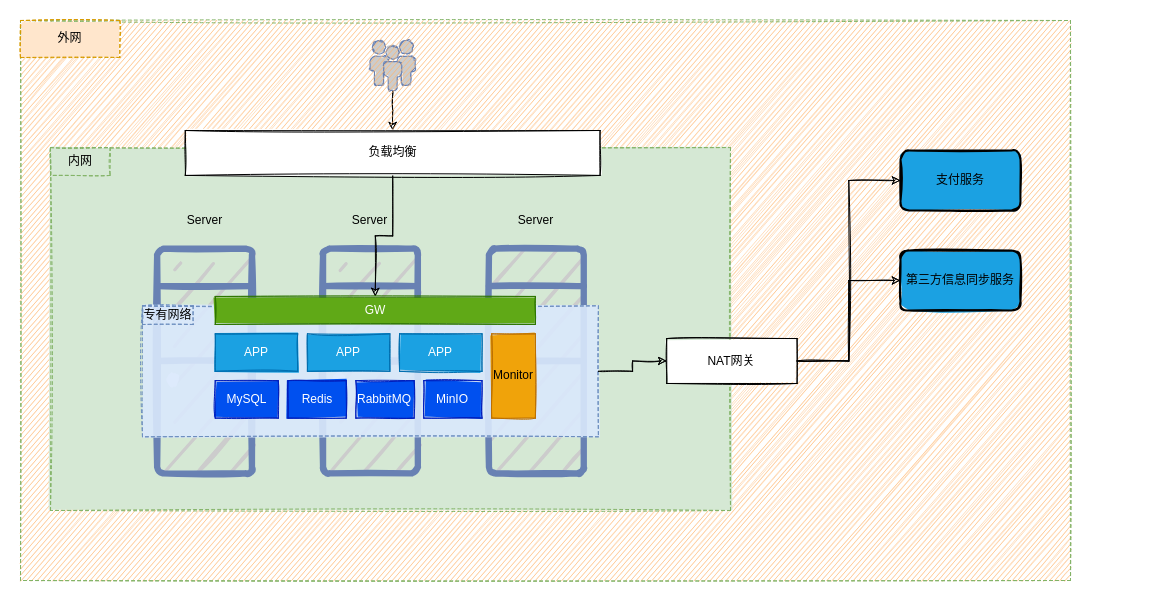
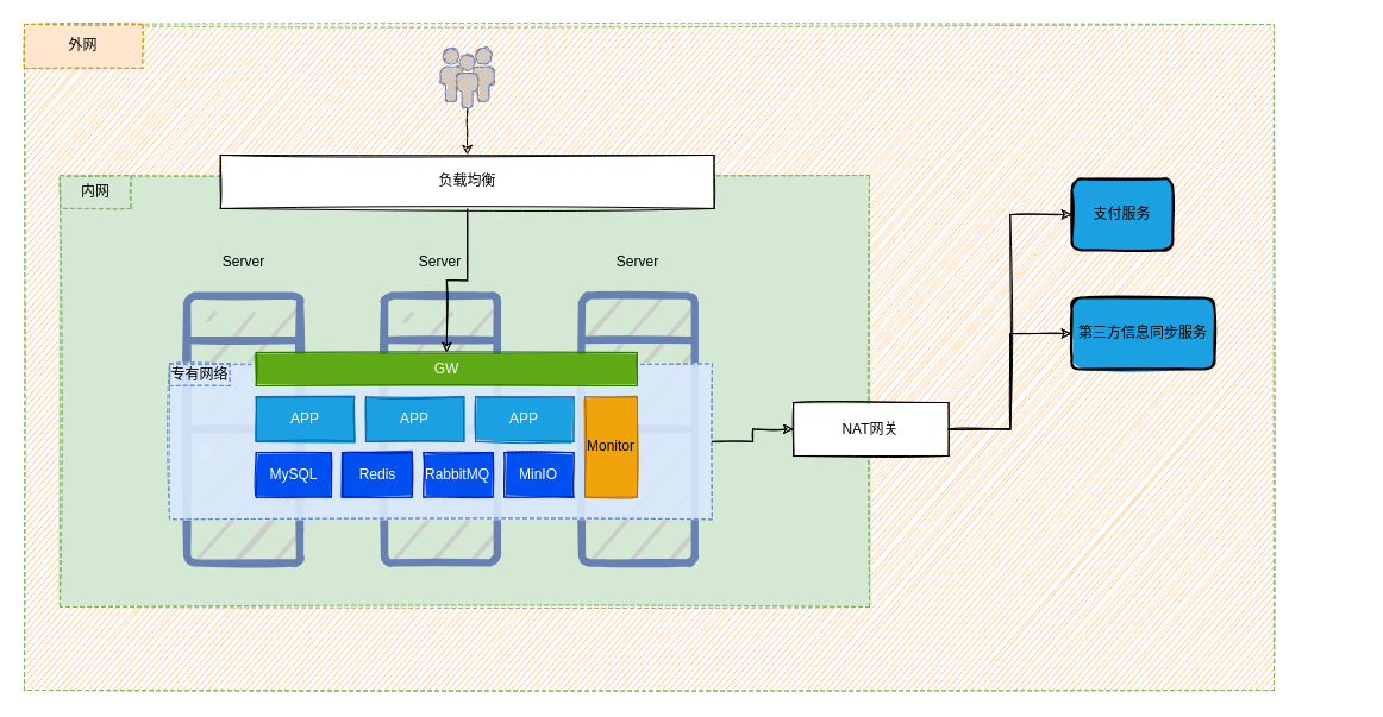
  <mxCell id="0" />
  <mxCell id="1" parent="0" />
  <mxCell id="2" style="edgeStyle=orthogonalEdgeStyle;rounded=0;sketch=1;orthogonalLoop=1;jettySize=auto;html=1;" parent="1" source="3" target="22" edge="1"><mxGeometry relative="1" as="geometry" /></mxCell>
  <mxCell id="3" value="" style="fontColor=#0066CC;verticalAlign=top;verticalLabelPosition=bottom;labelPosition=center;align=center;html=1;outlineConnect=0;fillColor=#CCCCCC;strokeColor=#6881B3;gradientColor=none;gradientDirection=north;strokeWidth=2;shape=mxgraph.networks.users;rounded=0;shadow=0;glass=0;sketch=1;fillStyle=solid;" parent="1" vertex="1"><mxGeometry x="369.52" y="40" width="45.32" height="50" as="geometry" /></mxCell>
  <mxCell id="4" value="" style="group;imageAspect=1;" parent="1" vertex="1" connectable="0"><mxGeometry x="50" y="130.004" width="1090" height="450" as="geometry" /></mxCell>
  <mxCell id="5" value="" style="group" parent="4" vertex="1" connectable="0"><mxGeometry x="-30" y="-110" width="1050" height="560" as="geometry" /></mxCell>
  <mxCell id="6" value="" style="rounded=0;whiteSpace=wrap;html=1;fillColor=#FFB570;strokeColor=#82b366;fillStyle=auto;glass=0;sketch=1;shadow=0;dashed=1;fillOpacity=90;" parent="5" vertex="1"><mxGeometry width="1050" height="560.0" as="geometry" /></mxCell>
  <mxCell id="7" value="外网" style="rounded=0;whiteSpace=wrap;html=1;shadow=0;glass=0;dashed=1;sketch=1;fillStyle=solid;fillColor=#ffe6cc;strokeColor=#d79b00;" parent="5" vertex="1"><mxGeometry width="99.31" height="36.981" as="geometry" /></mxCell>
- <mxCell id="8" value="支付服务" style="rounded=1;whiteSpace=wrap;html=1;strokeWidth=2;fillWeight=4;hachureGap=8;hachureAngle=45;fillColor=#1ba1e2;sketch=1;shadow=0;glass=0;fillStyle=solid;" parent="5" vertex="1"><mxGeometry x="880" y="129.996" width="120" height="60" as="geometry" /></mxCell>
+ <mxCell id="8" value="支付服务" style="rounded=1;whiteSpace=wrap;html=1;strokeWidth=2;fillWeight=4;hachureGap=8;hachureAngle=45;fillColor=#1ba1e2;sketch=1;shadow=0;glass=0;fillStyle=solid;" parent="5" vertex="1"><mxGeometry x="880" y="129.996" width="85" height="60" as="geometry" /></mxCell>
  <mxCell id="9" value="第三方信息同步服务" style="rounded=1;whiteSpace=wrap;html=1;strokeWidth=2;fillWeight=4;hachureGap=8;hachureAngle=45;fillColor=#1ba1e2;sketch=1;shadow=0;glass=0;fillStyle=solid;" parent="5" vertex="1"><mxGeometry x="880" y="229.996" width="120" height="60" as="geometry" /></mxCell>
  <mxCell id="10" value="" style="rounded=0;whiteSpace=wrap;html=1;fillColor=#d5e8d4;strokeColor=#82b366;fillStyle=solid;glass=0;sketch=1;shadow=0;dashed=1;fillOpacity=100;" parent="4" vertex="1"><mxGeometry y="17.056" width="680" height="362.94" as="geometry" /></mxCell>
  <mxCell id="11" value="内网" style="rounded=0;whiteSpace=wrap;html=1;shadow=0;glass=0;dashed=1;sketch=1;fillStyle=solid;fillColor=#d5e8d4;strokeColor=#82b366;" parent="4" vertex="1"><mxGeometry y="17.056" width="59.634" height="27.882" as="geometry" /></mxCell>
  <mxCell id="12" value="" style="fontColor=#0066CC;verticalAlign=top;verticalLabelPosition=bottom;labelPosition=center;align=center;html=1;outlineConnect=0;fillColor=#CCCCCC;strokeColor=#6881B3;gradientColor=none;gradientDirection=north;strokeWidth=2;shape=mxgraph.networks.desktop_pc;sketch=1;" parent="4" vertex="1"><mxGeometry x="106.653" y="118.165" width="94.802" height="224.687" as="geometry" /></mxCell>
  <mxCell id="13" value="" style="fontColor=#0066CC;verticalAlign=top;verticalLabelPosition=bottom;labelPosition=center;align=center;html=1;outlineConnect=0;fillColor=#CCCCCC;strokeColor=#6881B3;gradientColor=none;gradientDirection=north;strokeWidth=2;shape=mxgraph.networks.desktop_pc;sketch=1;" parent="4" vertex="1"><mxGeometry x="272.557" y="118.165" width="94.802" height="224.687" as="geometry" /></mxCell>
  <mxCell id="14" value="" style="fontColor=#0066CC;verticalAlign=top;verticalLabelPosition=bottom;labelPosition=center;align=center;html=1;outlineConnect=0;fillColor=#CCCCCC;strokeColor=#6881B3;gradientColor=none;gradientDirection=north;strokeWidth=2;shape=mxgraph.networks.desktop_pc;sketch=1;" parent="4" vertex="1"><mxGeometry x="438.461" y="118.165" width="94.802" height="224.687" as="geometry" /></mxCell>
  <mxCell id="15" value="Server" style="text;html=1;strokeColor=none;fillColor=none;align=center;verticalAlign=middle;whiteSpace=wrap;rounded=0;shadow=0;glass=0;dashed=1;sketch=1;fillStyle=auto;" parent="4" vertex="1"><mxGeometry x="118.503" y="73.228" width="71.102" height="33.703" as="geometry" /></mxCell>
  <mxCell id="16" value="Server" style="text;html=1;strokeColor=none;fillColor=none;align=center;verticalAlign=middle;whiteSpace=wrap;rounded=0;shadow=0;glass=0;dashed=1;sketch=1;fillStyle=auto;" parent="4" vertex="1"><mxGeometry x="284.407" y="73.228" width="71.102" height="33.703" as="geometry" /></mxCell>
  <mxCell id="17" value="Server" style="text;html=1;strokeColor=none;fillColor=none;align=center;verticalAlign=middle;whiteSpace=wrap;rounded=0;shadow=0;glass=0;dashed=1;sketch=1;fillStyle=auto;" parent="4" vertex="1"><mxGeometry x="450.312" y="73.228" width="71.102" height="33.703" as="geometry" /></mxCell>
  <mxCell id="18" style="edgeStyle=orthogonalEdgeStyle;rounded=0;sketch=1;orthogonalLoop=1;jettySize=auto;html=1;entryX=0;entryY=0.5;entryDx=0;entryDy=0;" parent="4" source="20" target="9" edge="1"><mxGeometry relative="1" as="geometry" /></mxCell>
  <mxCell id="19" style="edgeStyle=orthogonalEdgeStyle;rounded=0;sketch=1;orthogonalLoop=1;jettySize=auto;html=1;exitX=1;exitY=0.5;exitDx=0;exitDy=0;entryX=0;entryY=0.5;entryDx=0;entryDy=0;" parent="4" source="20" target="8" edge="1"><mxGeometry relative="1" as="geometry" /></mxCell>
  <mxCell id="20" value="NAT网关" style="rounded=0;whiteSpace=wrap;html=1;shadow=0;glass=0;sketch=1;fillStyle=solid;fillColor=default;fontColor=#000000;strokeColor=default;" parent="4" vertex="1"><mxGeometry x="616.216" y="208.04" width="130.353" height="44.937" as="geometry" /></mxCell>
  <mxCell id="21" style="edgeStyle=orthogonalEdgeStyle;rounded=0;sketch=1;orthogonalLoop=1;jettySize=auto;html=1;exitX=0.5;exitY=1;exitDx=0;exitDy=0;" parent="4" source="22" target="25" edge="1"><mxGeometry relative="1" as="geometry" /></mxCell>
  <mxCell id="22" value="负载均衡" style="rounded=0;whiteSpace=wrap;html=1;shadow=0;glass=0;sketch=1;fillStyle=auto;fillColor=default;" parent="4" vertex="1"><mxGeometry x="134.796" width="414.761" height="44.937" as="geometry" /></mxCell>
  <mxCell id="23" value="" style="group" parent="4" vertex="1" connectable="0"><mxGeometry x="91.994" y="165.933" width="455.919" height="140.387" as="geometry" /></mxCell>
  <mxCell id="24" value="" style="rounded=0;whiteSpace=wrap;html=1;fillColor=#dae8fc;strokeColor=#6c8ebf;fillStyle=solid;glass=0;sketch=1;shadow=0;dashed=1;fillOpacity=90;" parent="23" vertex="1"><mxGeometry y="9.359" width="455.919" height="131.028" as="geometry" /></mxCell>
  <mxCell id="25" value="GW" style="rounded=0;whiteSpace=wrap;html=1;shadow=0;glass=0;sketch=1;fillStyle=solid;fillColor=#60a917;fontColor=#ffffff;strokeColor=#2D7600;" parent="23" vertex="1"><mxGeometry x="72.753" width="320.113" height="28.077" as="geometry" /></mxCell>
  <mxCell id="26" value="APP" style="rounded=0;whiteSpace=wrap;html=1;shadow=0;glass=0;sketch=1;fillStyle=solid;fillColor=#1ba1e2;fontColor=#ffffff;strokeColor=#006EAF;" parent="23" vertex="1"><mxGeometry x="72.753" y="37.437" width="82.453" height="37.437" as="geometry" /></mxCell>
  <mxCell id="27" value="MySQL" style="rounded=0;whiteSpace=wrap;html=1;shadow=0;glass=0;sketch=1;fillStyle=solid;fillColor=#0050ef;fontColor=#ffffff;strokeColor=#001DBC;" parent="23" vertex="1"><mxGeometry x="72.753" y="84.232" width="63.053" height="37.437" as="geometry" /></mxCell>
  <mxCell id="28" value="Redis" style="rounded=0;whiteSpace=wrap;html=1;shadow=0;glass=0;sketch=1;fillStyle=solid;fillColor=#0050ef;fontColor=#ffffff;strokeColor=#001DBC;" parent="23" vertex="1"><mxGeometry x="145.506" y="84.232" width="58.202" height="37.437" as="geometry" /></mxCell>
  <mxCell id="29" value="RabbitMQ" style="rounded=0;whiteSpace=wrap;html=1;shadow=0;glass=0;sketch=1;fillStyle=solid;fillColor=#0050ef;fontColor=#ffffff;strokeColor=#001DBC;" parent="23" vertex="1"><mxGeometry x="213.409" y="84.232" width="58.202" height="37.437" as="geometry" /></mxCell>
  <mxCell id="30" value="MinIO" style="rounded=0;whiteSpace=wrap;html=1;shadow=0;glass=0;sketch=1;fillStyle=solid;fillColor=#0050ef;fontColor=#ffffff;strokeColor=#001DBC;" parent="23" vertex="1"><mxGeometry x="281.312" y="84.232" width="58.202" height="37.437" as="geometry" /></mxCell>
  <mxCell id="31" value="APP" style="rounded=0;whiteSpace=wrap;html=1;shadow=0;glass=0;sketch=1;fillStyle=solid;fillColor=#1ba1e2;fontColor=#ffffff;strokeColor=#006EAF;" parent="23" vertex="1"><mxGeometry x="164.907" y="37.437" width="82.453" height="37.437" as="geometry" /></mxCell>
  <mxCell id="32" value="APP" style="rounded=0;whiteSpace=wrap;html=1;shadow=0;glass=0;sketch=1;fillStyle=solid;fillColor=#1ba1e2;fontColor=#ffffff;strokeColor=#006EAF;" parent="23" vertex="1"><mxGeometry x="257.061" y="37.437" width="82.453" height="37.437" as="geometry" /></mxCell>
  <mxCell id="33" value="Monitor" style="rounded=0;whiteSpace=wrap;html=1;shadow=0;glass=0;sketch=1;fillStyle=solid;fillColor=#f0a30a;fontColor=#000000;strokeColor=#BD7000;" parent="23" vertex="1"><mxGeometry x="349.215" y="37.437" width="43.652" height="84.232" as="geometry" /></mxCell>
  <mxCell id="34" value="专有网络" style="rounded=0;whiteSpace=wrap;html=1;shadow=0;glass=0;sketch=1;fillStyle=auto;fillColor=#dae8fc;strokeColor=#6c8ebf;dashed=1;" parent="23" vertex="1"><mxGeometry y="9.359" width="50.658" height="18.718" as="geometry" /></mxCell>
  <mxCell id="35" style="edgeStyle=orthogonalEdgeStyle;rounded=0;sketch=1;orthogonalLoop=1;jettySize=auto;html=1;exitX=1;exitY=0.5;exitDx=0;exitDy=0;" parent="4" source="24" target="20" edge="1"><mxGeometry relative="1" as="geometry" /></mxCell>
